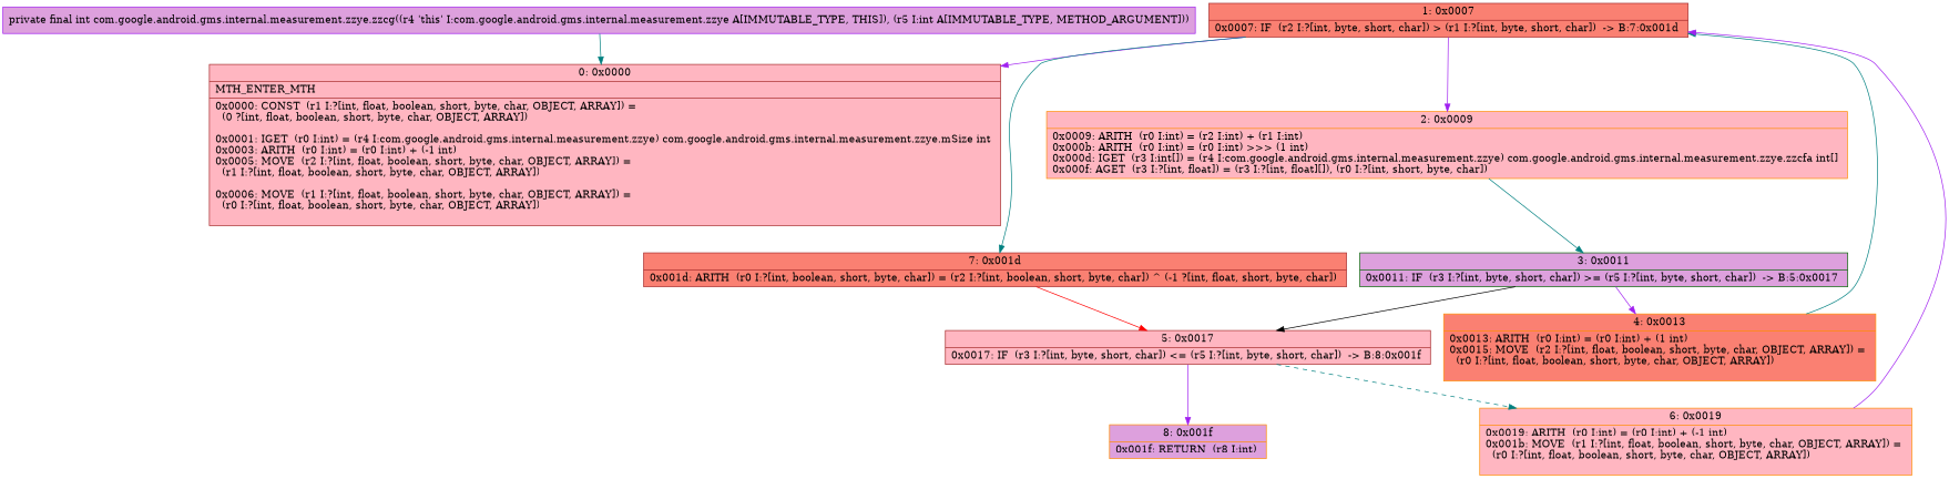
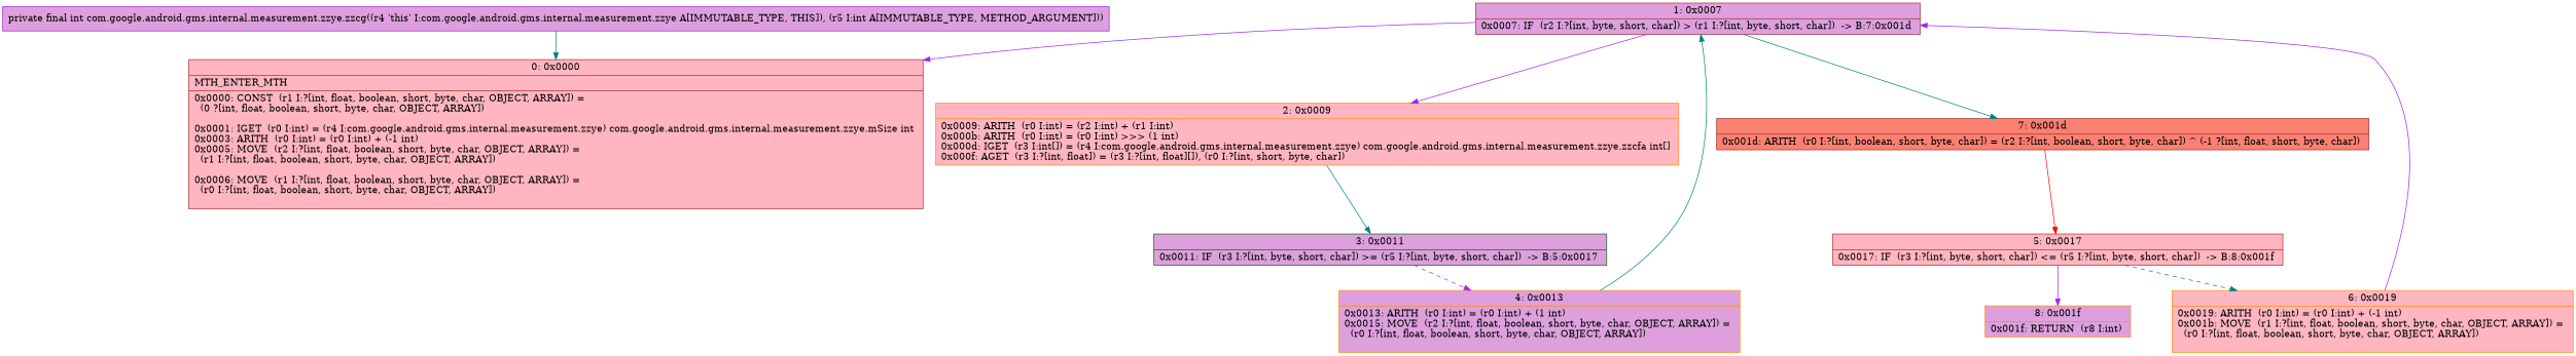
  digraph {
    node [color=brown fillcolor=lightpink shape=record style=filled]
    edge [color=purple]
    n1 [label="{0\:\ 0x0000|MTH_ENTER_MTH\l|0x0000: CONST  (r1 I:?[int, float, boolean, short, byte, char, OBJECT, ARRAY]) = \l  (0 ?[int, float, boolean, short, byte, char, OBJECT, ARRAY])\l \l0x0001: IGET  (r0 I:int) = (r4 I:com.google.android.gms.internal.measurement.zzye) com.google.android.gms.internal.measurement.zzye.mSize int \l0x0003: ARITH  (r0 I:int) = (r0 I:int) + (\-1 int) \l0x0005: MOVE  (r2 I:?[int, float, boolean, short, byte, char, OBJECT, ARRAY]) = \l  (r1 I:?[int, float, boolean, short, byte, char, OBJECT, ARRAY])\l \l0x0006: MOVE  (r1 I:?[int, float, boolean, short, byte, char, OBJECT, ARRAY]) = \l  (r0 I:?[int, float, boolean, short, byte, char, OBJECT, ARRAY])\l \l}"]
-   n2 [fillcolor=salmon label="{1\:\ 0x0007|0x0007: IF  (r2 I:?[int, byte, short, char]) \> (r1 I:?[int, byte, short, char])  \-\> B:7:0x001d \l}"]
+   n2 [fillcolor=plum label="{1\:\ 0x0007|0x0007: IF  (r2 I:?[int, byte, short, char]) \> (r1 I:?[int, byte, short, char])  \-\> B:7:0x001d \l}"]
    n3 [color=darkorange label="{2\:\ 0x0009|0x0009: ARITH  (r0 I:int) = (r2 I:int) + (r1 I:int) \l0x000b: ARITH  (r0 I:int) = (r0 I:int) \>\>\> (1 int) \l0x000d: IGET  (r3 I:int[]) = (r4 I:com.google.android.gms.internal.measurement.zzye) com.google.android.gms.internal.measurement.zzye.zzcfa int[] \l0x000f: AGET  (r3 I:?[int, float]) = (r3 I:?[int, float][]), (r0 I:?[int, short, byte, char]) \l}"]
    n4 [fillcolor=salmon label="{7\:\ 0x001d|0x001d: ARITH  (r0 I:?[int, boolean, short, byte, char]) = (r2 I:?[int, boolean, short, byte, char]) ^ (\-1 ?[int, float, short, byte, char]) \l}"]
    n5 [color=darkgreen fillcolor=plum label="{3\:\ 0x0011|0x0011: IF  (r3 I:?[int, byte, short, char]) \>= (r5 I:?[int, byte, short, char])  \-\> B:5:0x0017 \l}"]
    n6 [label="{5\:\ 0x0017|0x0017: IF  (r3 I:?[int, byte, short, char]) \<= (r5 I:?[int, byte, short, char])  \-\> B:8:0x001f \l}"]
-   n7 [color=darkorange fillcolor=salmon label="{4\:\ 0x0013|0x0013: ARITH  (r0 I:int) = (r0 I:int) + (1 int) \l0x0015: MOVE  (r2 I:?[int, float, boolean, short, byte, char, OBJECT, ARRAY]) = \l  (r0 I:?[int, float, boolean, short, byte, char, OBJECT, ARRAY])\l \l}"]
+   n7 [color=darkorange fillcolor=plum label="{4\:\ 0x0013|0x0013: ARITH  (r0 I:int) = (r0 I:int) + (1 int) \l0x0015: MOVE  (r2 I:?[int, float, boolean, short, byte, char, OBJECT, ARRAY]) = \l  (r0 I:?[int, float, boolean, short, byte, char, OBJECT, ARRAY])\l \l}"]
    n8 [color=darkorange label="{6\:\ 0x0019|0x0019: ARITH  (r0 I:int) = (r0 I:int) + (\-1 int) \l0x001b: MOVE  (r1 I:?[int, float, boolean, short, byte, char, OBJECT, ARRAY]) = \l  (r0 I:?[int, float, boolean, short, byte, char, OBJECT, ARRAY])\l \l}"]
    n9 [color=darkorange fillcolor=plum label="{8\:\ 0x001f|0x001f: RETURN  (r8 I:int) \l}"]
    n10 [color=purple fillcolor=plum label="{private final int com.google.android.gms.internal.measurement.zzye.zzcg((r4 'this' I:com.google.android.gms.internal.measurement.zzye A[IMMUTABLE_TYPE, THIS]), (r5 I:int A[IMMUTABLE_TYPE, METHOD_ARGUMENT])) }"]
    n2 -> n1
    n2 -> n3 [style=solid]
    n2 -> n4 [color=teal]
    n3 -> n5 [color=teal]
    n4 -> n6 [color=red]
-   n5 -> n6 [color=black]
-   n5 -> n7 [style=solid]
+   n5 -> n7 [style=dashed]
    n6 -> n8 [color=teal style=dashed]
    n6 -> n9
    n7 -> n2 [color=teal]
    n8 -> n2
    n10 -> n1 [color=teal]
  }
